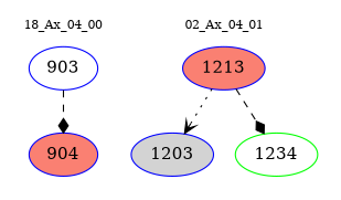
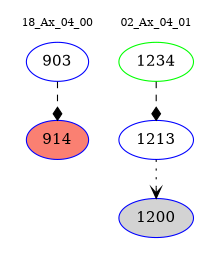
  digraph {
    node [color=blue fillcolor=white style=filled]
    edge [arrowhead=diamond color=black style=dashed]
    n1 [label=903]
-   n2 [fillcolor=salmon label=904]
-   n3 [fillcolor=salmon label=1213]
-   n4 [fillcolor=lightgrey label=1203]
+   n2 [fillcolor=salmon label=914]
+   n3 [label=1213]
+   n4 [fillcolor=lightgrey label=1200]
    n5 [color=green label=1234]
    subgraph cluster_1 {
      color=white
      fontsize=10
      label="18_Ax_04_00"
      n1
      n2
    }
    subgraph cluster_2 {
      color=white
      fontsize=10
      label="02_Ax_04_01"
      n3
      n4
      n5
    }
    n1 -> n2
    n3 -> n4 [arrowhead=vee style=dotted]
-   n3 -> n5
+   n5 -> n3
  }
